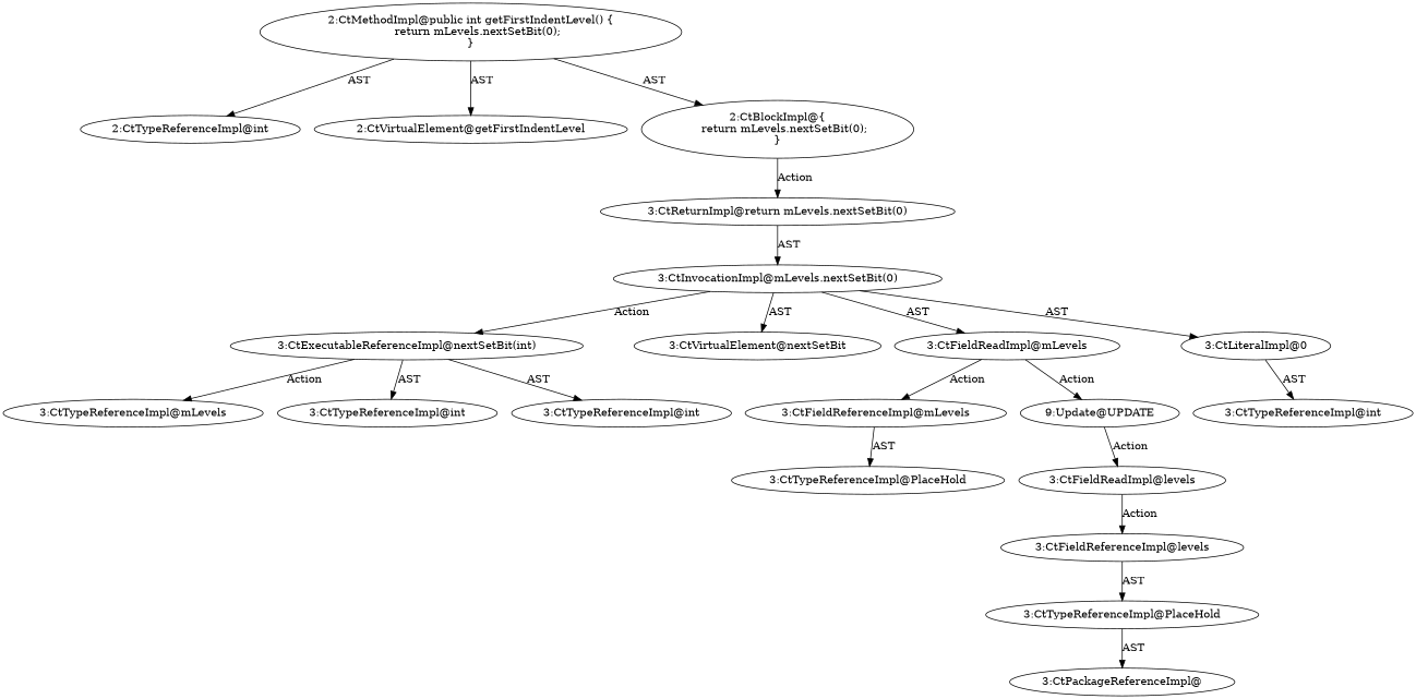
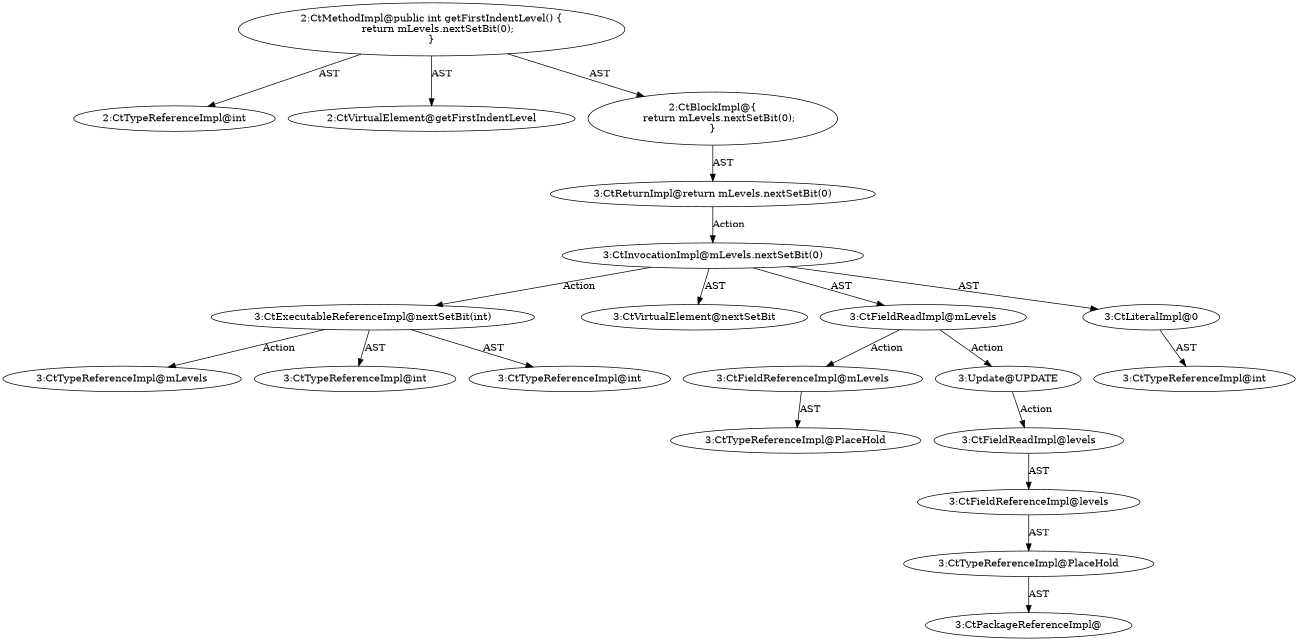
  digraph {
    node [shape=ellipse]
    n1 [label="2:CtTypeReferenceImpl@int"]
    n2 [label="2:CtVirtualElement@getFirstIndentLevel"]
    n3 [label="3:CtExecutableReferenceImpl@nextSetBit(int)"]
    n4 [label="3:CtTypeReferenceImpl@mLevels"]
    n5 [label="3:CtTypeReferenceImpl@int"]
    n6 [label="3:CtTypeReferenceImpl@int"]
    n7 [label="3:CtVirtualElement@nextSetBit"]
    n8 [label="3:CtFieldReferenceImpl@mLevels"]
    n9 [label="3:CtTypeReferenceImpl@PlaceHold"]
    n10 [label="3:CtFieldReadImpl@mLevels"]
-   n11 [label="9:Update@UPDATE"]
+   n11 [label="3:Update@UPDATE"]
    n12 [label="3:CtFieldReadImpl@levels"]
    n13 [label="3:CtLiteralImpl@0"]
    n14 [label="3:CtTypeReferenceImpl@int"]
    n15 [label="3:CtInvocationImpl@mLevels.nextSetBit(0)"]
    n16 [label="3:CtReturnImpl@return mLevels.nextSetBit(0)"]
    n17 [label="2:CtBlockImpl@\{\n    return mLevels.nextSetBit(0);\n\}"]
    n18 [label="2:CtMethodImpl@public int getFirstIndentLevel() \{\n    return mLevels.nextSetBit(0);\n\}"]
    n19 [label="3:CtFieldReferenceImpl@levels"]
    n20 [label="3:CtPackageReferenceImpl@"]
    n21 [label="3:CtTypeReferenceImpl@PlaceHold"]
    n3 -> n4 [label=Action]
    n3 -> n5 [label=AST]
    n3 -> n6 [label=AST]
    n8 -> n9 [label=AST]
    n10 -> n8 [label=Action]
    n10 -> n11 [label=Action]
    n11 -> n12 [label=Action]
-   n12 -> n19 [label=Action]
+   n12 -> n19 [label=AST]
    n13 -> n14 [label=AST]
    n15 -> n3 [label=Action]
    n15 -> n7 [label=AST]
    n15 -> n10 [label=AST]
    n15 -> n13 [label=AST]
-   n16 -> n15 [label=AST]
-   n17 -> n16 [label=Action]
+   n16 -> n15 [label=Action]
+   n17 -> n16 [label=AST]
    n18 -> n1 [label=AST]
    n18 -> n2 [label=AST]
    n18 -> n17 [label=AST]
    n19 -> n21 [label=AST]
    n21 -> n20 [label=AST]
  }
